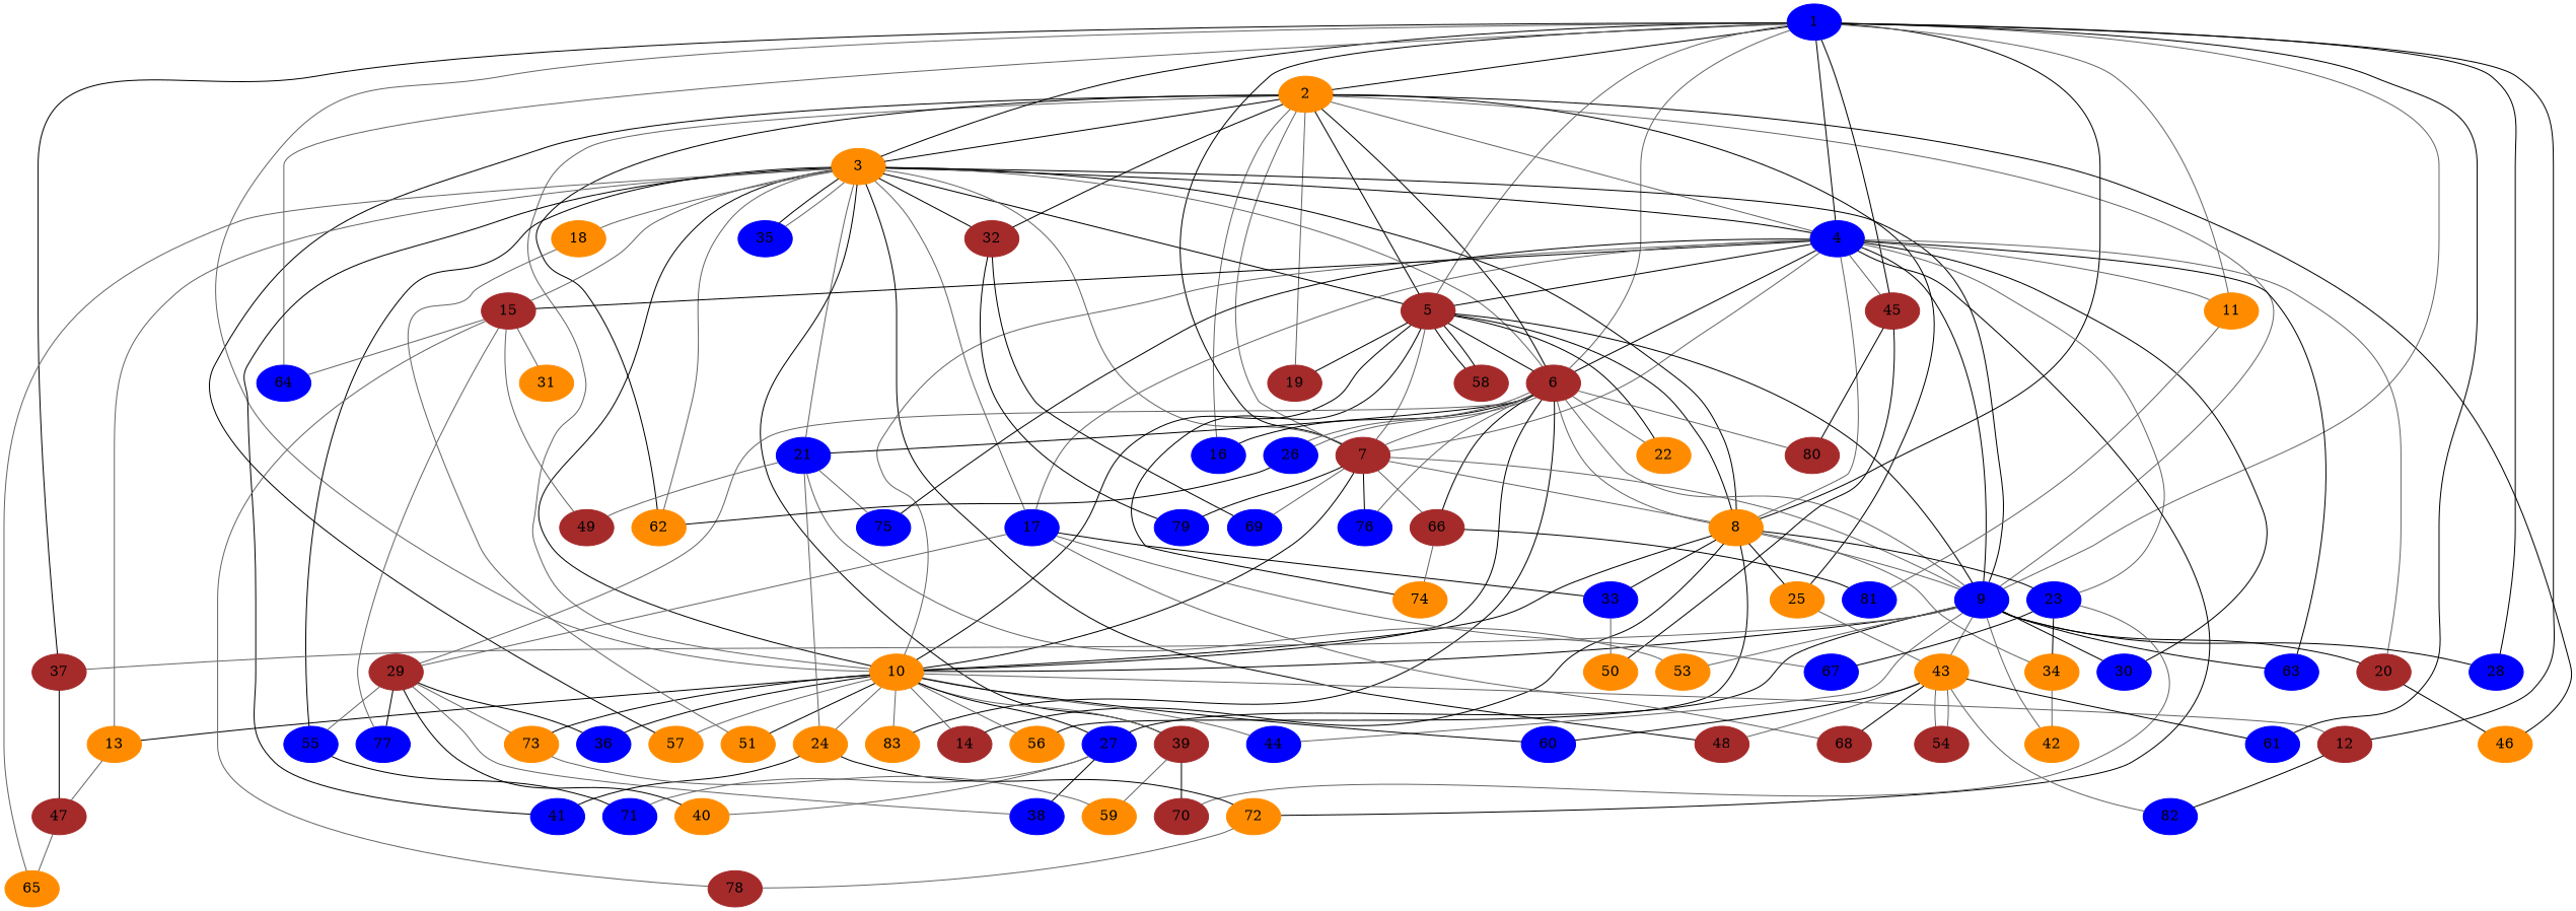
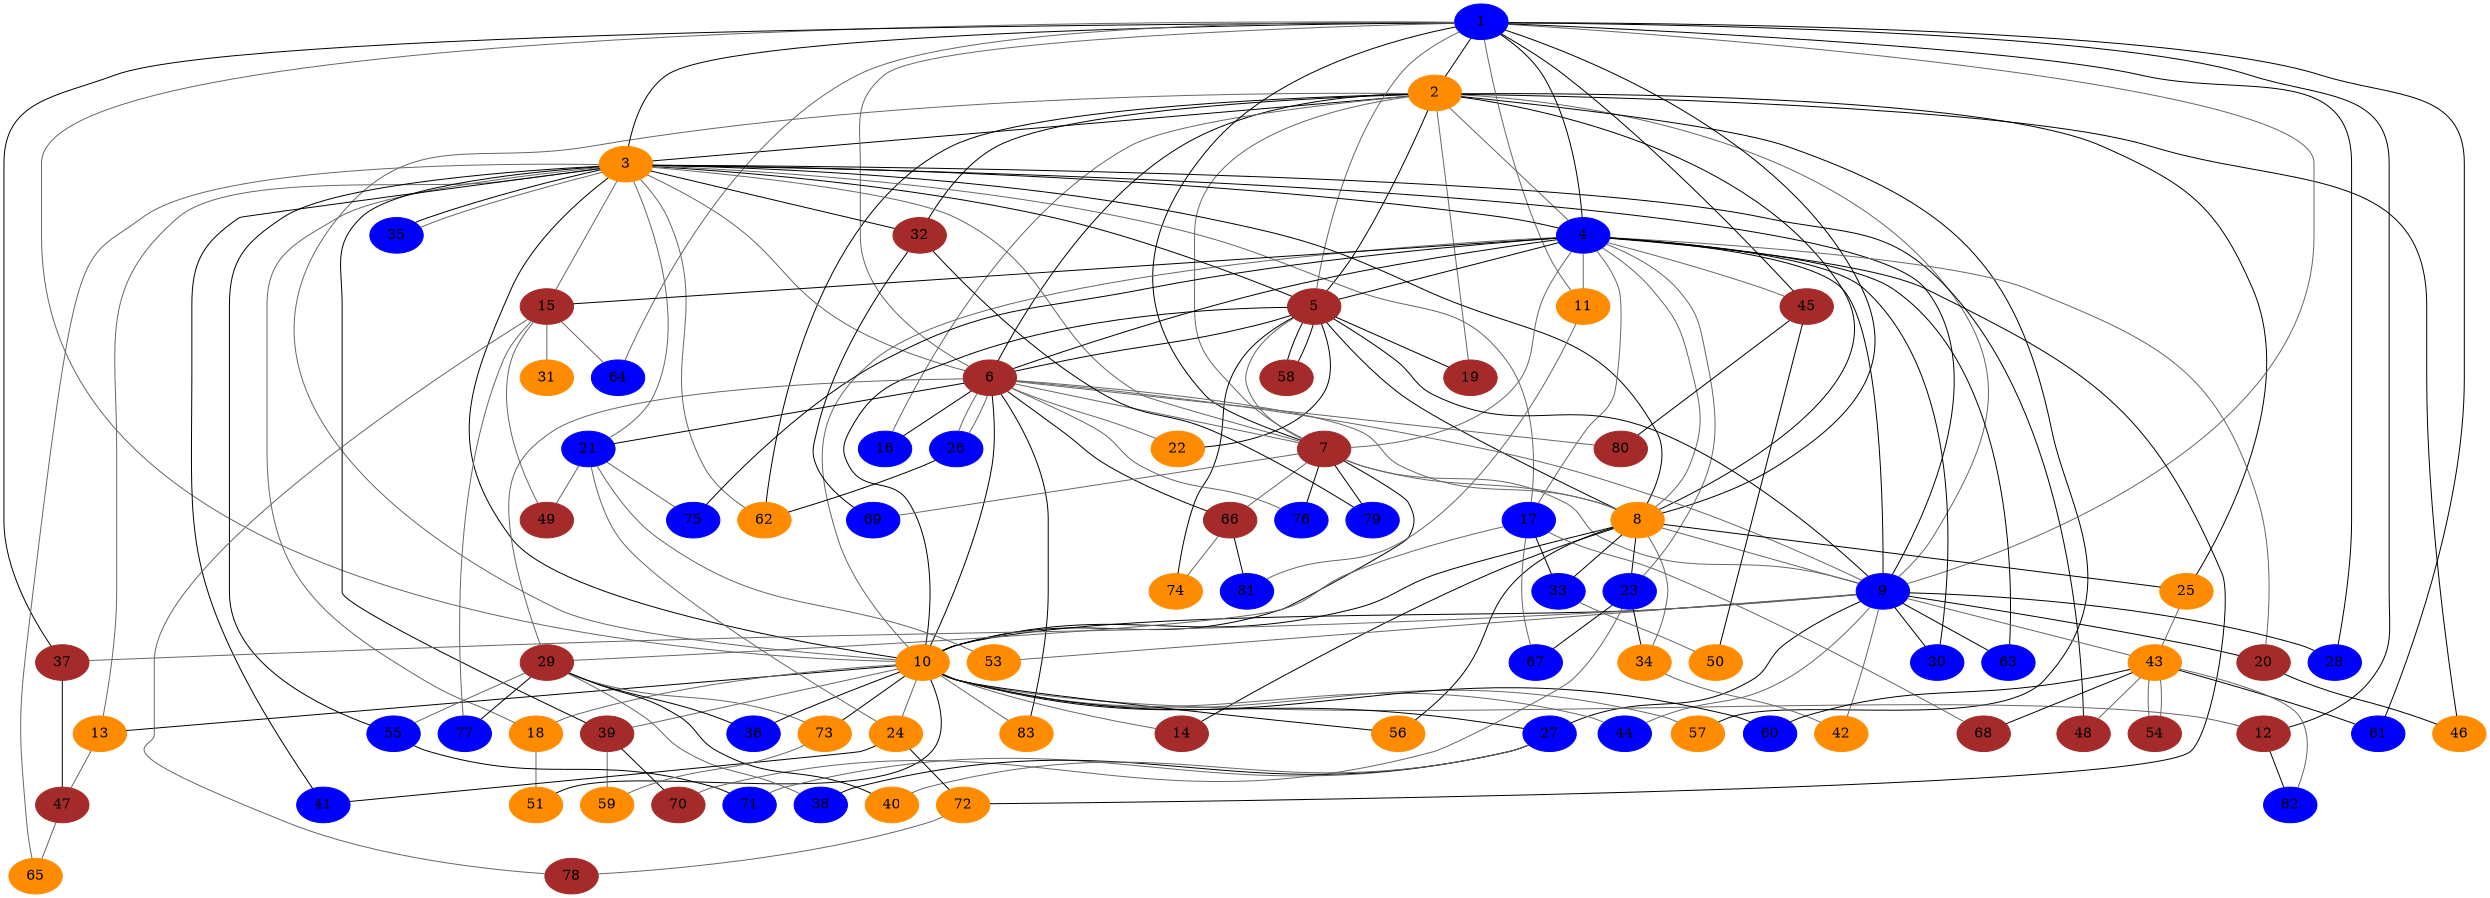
  graph {
    node [color=blue style=filled]
    edge [color=black]
    2 [color=darkorange]
    1
    3 [color=darkorange]
    4
    5 [color=brown]
    6 [color=brown]
    7 [color=brown]
    8 [color=darkorange]
    9
    10 [color=darkorange]
    11 [color=darkorange]
    12 [color=brown]
    28
    37 [color=brown]
    45 [color=brown]
    61
    64
    16
    19 [color=brown]
    25 [color=darkorange]
    32 [color=brown]
    46 [color=darkorange]
    57 [color=darkorange]
    62 [color=darkorange]
    13 [color=darkorange]
    15 [color=brown]
    17
    18 [color=darkorange]
    21
    35
    39 [color=brown]
    41
    48 [color=brown]
    55
    65 [color=darkorange]
    20 [color=brown]
    23
    30
    63
    72 [color=darkorange]
    75
    22 [color=darkorange]
    58 [color=brown]
    74 [color=darkorange]
    26
    29 [color=brown]
    66 [color=brown]
    76
    80 [color=brown]
    83 [color=darkorange]
    69
    79
    14 [color=brown]
    33
    34 [color=darkorange]
    56 [color=darkorange]
    27
    42 [color=darkorange]
    43 [color=darkorange]
    44
    53 [color=darkorange]
    24 [color=darkorange]
    36
    51 [color=darkorange]
    60
    73 [color=darkorange]
    81
    82
    47 [color=brown]
    50 [color=darkorange]
    31 [color=darkorange]
    49 [color=brown]
    77
    78 [color=brown]
    67
    68 [color=brown]
    59 [color=darkorange]
    70 [color=brown]
    71
    38
    40 [color=darkorange]
    54 [color=brown]
    2 -- 3
    2 -- 4 [color=gray40]
    2 -- 5
    2 -- 6
    2 -- 7 [color=gray40]
+   2 -- 8
    2 -- 9 [color=gray40]
    2 -- 10 [color=gray40]
    2 -- 16 [color=gray40]
    2 -- 19 [color=gray40]
    2 -- 25
    2 -- 32
    2 -- 46
    2 -- 57
    2 -- 62
    1 -- 2
    1 -- 3
    1 -- 4
    1 -- 5 [color=gray40]
    1 -- 6 [color=gray40]
    1 -- 7
    1 -- 8
    1 -- 9 [color=gray40]
    1 -- 10 [color=gray40]
    1 -- 11 [color=gray40]
    1 -- 12
    1 -- 28
    1 -- 37
    1 -- 45
    1 -- 61
    1 -- 64 [color=gray40]
    3 -- 4
    3 -- 5
    3 -- 6 [color=gray40]
    3 -- 7 [color=gray40]
    3 -- 8
    3 -- 9
    3 -- 10
    3 -- 32
    3 -- 62 [color=gray40]
    3 -- 13 [color=gray40]
    3 -- 15 [color=gray40]
    3 -- 17 [color=gray40]
    3 -- 18 [color=gray40]
    3 -- 21 [color=gray40]
    3 -- 35
    3 -- 35 [color=gray40]
    3 -- 39
    3 -- 41
    3 -- 48
    3 -- 55
    3 -- 65 [color=gray40]
    4 -- 5
    4 -- 6
    4 -- 7 [color=gray40]
    4 -- 8 [color=gray40]
    4 -- 9
    4 -- 10 [color=gray40]
    4 -- 11 [color=gray40]
    4 -- 45 [color=gray40]
    4 -- 15
    4 -- 17 [color=gray40]
    4 -- 20 [color=gray40]
    4 -- 23 [color=gray40]
    4 -- 30
    4 -- 63
    4 -- 72
    4 -- 75
    5 -- 6
    5 -- 7 [color=gray40]
    5 -- 8
    5 -- 9
    5 -- 10
    5 -- 19
    5 -- 22
    5 -- 58
    5 -- 58
    5 -- 74
    6 -- 7 [color=gray40]
    6 -- 8 [color=gray40]
    6 -- 9 [color=gray40]
    6 -- 10
    6 -- 16
    6 -- 21
    6 -- 22 [color=gray40]
    6 -- 26 [color=gray40]
    6 -- 26 [color=gray40]
    6 -- 29 [color=gray40]
    6 -- 66
    6 -- 76 [color=gray40]
    6 -- 80 [color=gray40]
    6 -- 83
    7 -- 8 [color=gray40]
    7 -- 9 [color=gray40]
    7 -- 10
    7 -- 66 [color=gray40]
    7 -- 76
    7 -- 69 [color=gray40]
    7 -- 79
    8 -- 9 [color=gray40]
    8 -- 10
    8 -- 25
    8 -- 23
    8 -- 14
    8 -- 33
    8 -- 34 [color=gray40]
    8 -- 56
    9 -- 10
    9 -- 28
    9 -- 37 [color=gray40]
    9 -- 20
    9 -- 30
    9 -- 63
    9 -- 27
    9 -- 42 [color=gray40]
    9 -- 43 [color=gray40]
    9 -- 44 [color=gray40]
    9 -- 53 [color=gray40]
    10 -- 12 [color=gray40]
    10 -- 57 [color=gray40]
    10 -- 13
+   10 -- 18 [color=gray40]
    10 -- 39 [color=gray40]
    10 -- 83 [color=gray40]
    10 -- 14 [color=gray40]
-   10 -- 56 [color=gray40]
+   10 -- 56
    10 -- 27
    10 -- 44 [color=gray40]
    10 -- 24 [color=gray40]
    10 -- 36
    10 -- 51
    10 -- 60
    10 -- 73
    11 -- 81 [color=gray40]
    12 -- 82
    37 -- 47
    45 -- 80
    45 -- 50
    25 -- 43 [color=gray40]
    32 -- 69
    32 -- 79
    13 -- 47 [color=gray40]
    15 -- 64 [color=gray40]
    15 -- 31 [color=gray40]
    15 -- 49 [color=gray40]
    15 -- 77 [color=gray40]
    15 -- 78 [color=gray40]
    17 -- 29 [color=gray40]
    17 -- 33
    17 -- 67 [color=gray40]
    17 -- 68 [color=gray40]
    18 -- 51 [color=gray40]
    21 -- 75 [color=gray40]
    21 -- 53 [color=gray40]
    21 -- 24 [color=gray40]
    21 -- 49 [color=gray40]
    39 -- 59 [color=gray40]
    39 -- 70
    55 -- 71
    20 -- 46
    23 -- 34
    23 -- 67
    23 -- 70 [color=gray40]
    72 -- 78 [color=gray40]
    26 -- 62
    29 -- 55 [color=gray40]
    29 -- 36
    29 -- 73 [color=gray40]
    29 -- 77
    29 -- 38 [color=gray40]
    29 -- 40
    66 -- 74 [color=gray40]
    66 -- 81
    33 -- 50 [color=gray40]
    34 -- 42 [color=gray40]
    27 -- 71 [color=gray40]
    27 -- 38
    27 -- 40 [color=gray40]
    43 -- 61
    43 -- 48 [color=gray40]
    43 -- 60
    43 -- 82 [color=gray40]
    43 -- 68
    43 -- 54 [color=gray40]
    43 -- 54 [color=gray40]
    24 -- 41
    24 -- 72
    73 -- 59 [color=gray40]
    47 -- 65 [color=gray40]
  }
